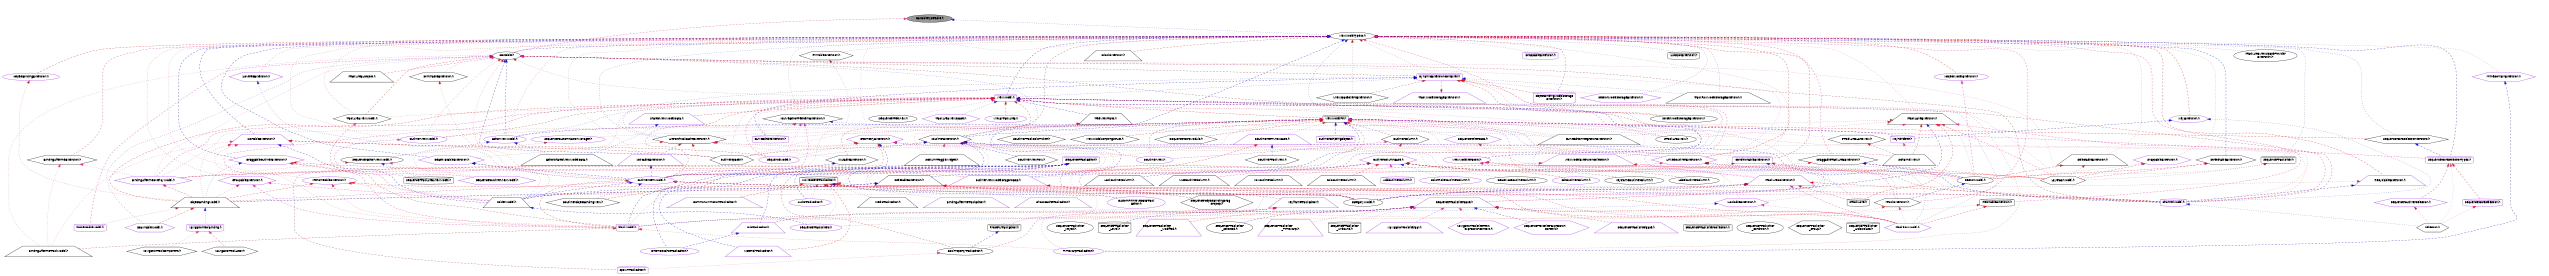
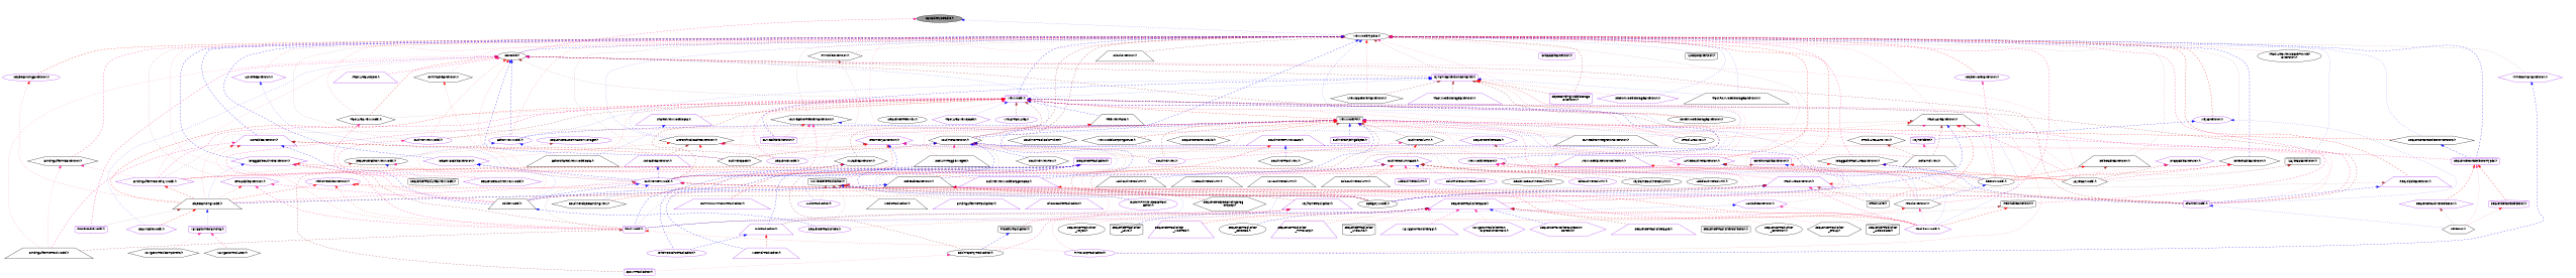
  digraph {
    node [color=purple fillcolor=white fontname=Helvetica fontsize=10 shape=hexagon style=filled]
    edge [color=blue dir=back fontname=Helvetica fontsize=10 labelfontname=Helvetica labelfontsize=10 style=dotted]
    n1 [color=black fillcolor=grey60 fontcolor=black height=0.2 label="CastableTypeTable.h" shape=ellipse width=0.4]
    n2 [color=black height=0.2 label="ICastable.h" shape=ellipse width=0.4]
    n3 [color=black height=0.2 label="ViewModelTypeID.h" shape=ellipse width=0.4]
    n4 [height=0.2 label="BindingLifetimeOverlayModel.h" width=0.4]
    n5 [height=0.2 label="PossessableModel.h" shape=cylinder width=0.4]
    n6 [height=0.2 label="SpawnableModel.h" width=0.4]
    n7 [color=black height=0.2 label="BindingLifetimeTrackModel.h" shape=trapezium width=0.4]
    n8 [color=black height=0.2 label="CategoryModel.h" shape=ellipse width=0.4]
    n9 [height=0.2 label="ChannelModel.h" shape=cylinder width=0.4]
    n10 [height=0.2 label="DynamicExtensionContainer.h" shape=cylinder width=0.4]
    n11 [height=0.2 label="OutlinerItemModel.h" shape=ellipse width=0.4]
    n12 [height=0.2 label="ViewModel.h" shape=cylinder width=0.4]
    n13 [height=0.2 label="EditorViewModel.h" shape=ellipse width=0.4]
    n14 [color=black height=0.2 label="IOutlinerExtension.h" width=0.4]
    n15 [height=0.2 label="LinkedOutlinerExtension.h" width=0.4]
    n16 [color=black height=0.2 label="LayerBarModel.h" width=0.4]
    n17 [color=black height=0.2 label="OutlinerSpacer.h" width=0.4]
    n18 [height=0.2 label="OutlinerViewModel.h" shape=ellipse width=0.4]
    n19 [color=black height=0.2 label="TrackAreaViewModel.h" width=0.4]
-   n20 [color=black height=0.2 label="ITrackAreaHotspot.h" shape=trapezium width=0.4]
+   n20 [height=0.2 label="ITrackAreaHotspot.h" shape=trapezium width=0.4]
    n21 [color=black height=0.2 label="HierarchicalCacheExtension.h" width=0.4]
    n22 [color=black height=0.2 label="IViewSpaceClientExtension.h" width=0.4]
    n23 [height=0.2 label="ObjectBindingModelStorage\lExtension.h" shape=cylinder width=0.4]
    n24 [height=0.2 label="SectionModelStorageExtension.h" width=0.4]
    n25 [color=black height=0.2 label="TrackRowModelStorageExtension.h" shape=trapezium width=0.4]
    n26 [height=0.2 label="IConditionableExtension.h" shape=cylinder width=0.4]
    n27 [height=0.2 label="IDeactivatableExtension.h" width=0.4]
    n28 [height=0.2 label="ILockableExtension.h" width=0.4]
    n29 [color=black height=0.2 label="IMutableExtension.h" width=0.4]
    n30 [height=0.2 label="ISoloableExtension.h" shape=trapezium width=0.4]
    n31 [color=black height=0.2 label="ITrackExtension.h" width=0.4]
    n32 [height=0.2 label="ITrackAreaExtension.h" shape=trapezium width=0.4]
    n33 [color=black height=0.2 label="SequencerCoreSelectionIterators.h" width=0.4]
    n34 [height=0.2 label="SequencerCoreSelectionTypes.h" shape=cylinder width=0.4]
    n35 [color=black height=0.2 label="IBindingLifetimeExtension.h" width=0.4]
    n36 [color=black height=0.2 label="IClockExtension.h" shape=trapezium width=0.4]
    n37 [color=black height=0.2 label="ICurveEditorTreeItemExtension.h" width=0.4]
    n38 [color=black height=0.2 label="IDeletableExtension.h" shape=trapezium width=0.4]
    n39 [color=black height=0.2 label="IDimmableExtension.h" width=0.4]
    n40 [height=0.2 label="IDraggableOutlinerExtension.h" width=0.4]
    n41 [color=black height=0.2 label="IDraggableTrackAreaExtension.h" width=0.4]
    n42 [height=0.2 label="IDroppableExtension.h" shape=cylinder width=0.4]
    n43 [height=0.2 label="IGeometryExtension.h" width=0.4]
    n44 [height=0.2 label="IGroupableExtension.h" width=0.4]
    n45 [color=black height=0.2 label="IHotspotExtension.h" shape=cylinder width=0.4]
    n46 [height=0.2 label="IHoveredExtension.h" width=0.4]
    n47 [height=0.2 label="IKeyExtension.h" shape=ellipse width=0.4]
-   n48 [color=black height=0.2 label="SequencerTrackFilter.h" shape=cylinder width=0.4]
+   n48 [color=black height=0.2 label="ILayerBarExtension.h" shape=cylinder width=0.4]
    n49 [height=0.2 label="IObjectBindingExtension.h" shape=ellipse width=0.4]
    n50 [height=0.2 label="IObjectModelExtension.h" shape=ellipse width=0.4]
    n51 [color=black height=0.2 label="IPinnableExtension.h" width=0.4]
    n52 [height=0.2 label="IRecyclableExtension.h" shape=trapezium width=0.4]
    n53 [height=0.2 label="IRenameableExtension.h" shape=ellipse width=0.4]
    n54 [color=black height=0.2 label="IResizableExtension.h" shape=cylinder width=0.4]
    n55 [color=black height=0.2 label="ISelectableExtension.h" shape=trapezium width=0.4]
    n56 [height=0.2 label="ISnappableExtension.h" width=0.4]
    n57 [height=0.2 label="ISortableExtension.h" shape=trapezium width=0.4]
    n58 [color=black height=0.2 label="IStretchableExtension.h" width=0.4]
    n59 [height=0.2 label="ITimeDomainExtension.h" width=0.4]
    n60 [color=black height=0.2 label="ITrackAreaViewSpaceProvider\lExtension.h" shape=ellipse width=0.4]
    n61 [color=black height=0.2 label="ITrackLaneExtension.h" shape=trapezium width=0.4]
    n62 [height=0.2 label="ViewModelExtensionCollection.h" shape=trapezium width=0.4]
    n63 [color=black height=0.2 label="ObjectBindingModel.h" shape=trapezium width=0.4]
    n64 [color=black height=0.2 label="Selection.h" width=0.4]
    n65 [height=0.2 label="CurveEditorExtension.h" shape=cylinder width=0.4]
    n66 [color=black height=0.2 label="CurveEditorIntegrationExtension.h" shape=trapezium width=0.4]
    n67 [color=black height=0.2 label="FolderModelStorageExtension.h" shape=ellipse width=0.4]
    n68 [height=0.2 label="TimeWarpTrackEditor.h" shape=ellipse width=0.4]
    n69 [height=0.2 label="TrackModelStorageExtension.h" shape=trapezium width=0.4]
    n70 [height=0.2 label="TrackModel.h" shape=cylinder width=0.4]
    n71 [height=0.2 label="TrackRowModel.h" width=0.4]
    n72 [color=black height=0.2 label="FolderModel.h" shape=trapezium width=0.4]
    n73 [color=black height=0.2 label="SOutlinerObjectBindingView.h" width=0.4]
    n74 [color=black height=0.2 label="SectionModel.h" shape=ellipse width=0.4]
    n75 [height=0.2 label="SequenceModel.h" shape=ellipse width=0.4]
    n76 [color=black height=0.2 label="ISequencerTreeView.h" shape=ellipse width=0.4]
    n77 [color=black height=0.2 label="STrackAreaView.h" shape=ellipse width=0.4]
    n78 [height=0.2 label="SharedViewModelData.h" shape=trapezium width=0.4]
    n79 [height=0.2 label="TrackAreaViewSpace.h" width=0.4]
    n80 [color=black height=0.2 label="TreeViewTraits.h" shape=trapezium width=0.4]
    n81 [height=0.2 label="ViewModelIterators.h" shape=ellipse width=0.4]
    n82 [color=black height=0.2 label="ViewModelPtr.h" shape=cylinder width=0.4]
    n83 [height=0.2 label="VirtualTrackArea.h" shape=ellipse width=0.4]
    n84 [color=black height=0.2 label="EditorSharedViewModelData.h" shape=trapezium width=0.4]
    n85 [color=black height=0.2 label="SequencerEditorViewModel.h" shape=ellipse width=0.4]
    n86 [height=0.2 label="ISequencerTrackEditor.h" shape=cylinder width=0.4]
    n87 [color=black height=0.2 label="SColumnToggleWidget.h" shape=trapezium width=0.4]
    n88 [height=0.2 label="SOutlinerView.h" shape=ellipse width=0.4]
    n89 [color=black height=0.2 label="SOutlinerViewRow.h" width=0.4]
    n90 [color=black height=0.2 label="STrackLane.h" shape=cylinder width=0.4]
    n91 [height=0.2 label="SequencerOutlinerViewModel.h" width=0.4]
    n92 [color=black height=0.2 label="SequencerTrackAreaViewModel.h" shape=cylinder width=0.4]
    n93 [height=0.2 label="NavigationToolBinding.h" shape=cylinder width=0.4]
    n94 [color=black height=0.2 label="NavigationToolActor.h" width=0.4]
    n95 [color=black height=0.2 label="NavigationToolComponent.h" width=0.4]
    n96 [height=0.2 label="SequencerTrackFilters.h" shape=ellipse width=0.4]
    n97 [height=0.2 label="SequencerTrackFilterBase.h" shape=trapezium width=0.4]
    n98 [color=black height=0.2 label="IOutlinerColumn.h" width=0.4]
    n99 [color=black height=0.2 label="ISequencerCoreModule.h" width=0.4]
    n100 [height=0.2 label="KeyRenderer.h" shape=cylinder width=0.4]
    n101 [color=black height=0.2 label="SChannelView.h" shape=trapezium width=0.4]
    n102 [height=0.2 label="OutlinerScriptingObject.h" shape=cylinder width=0.4]
    n103 [height=0.2 label="OutlinerViewModelDragDropOp.h" shape=trapezium width=0.4]
    n104 [height=0.2 label="SOutlinerItemViewBase.h" shape=trapezium width=0.4]
    n105 [color=black height=0.2 label="SOutlinerTrackColorPicker.h" width=0.4]
    n106 [color=black height=0.2 label="STrackAreaLaneView.h" width=0.4]
    n107 [height=0.2 label="SequencerCustomizationManager.h" shape=ellipse width=0.4]
    n108 [height=0.2 label="SequencerFilterData.h" width=0.4]
    n109 [color=black height=0.2 label="ViewModelScriptingStruct.h" width=0.4]
    n110 [height=0.2 label="AudioTrackEditor.h" shape=ellipse width=0.4]
    n111 [color=black height=0.2 label="BoolPropertyTrackEditor.h" shape=ellipse width=0.4]
    n112 [height=0.2 label="SpawnTrackEditor.h" shape=cylinder width=0.4]
    n113 [height=0.2 label="CinematicShotTrackEditor.h" shape=ellipse width=0.4]
    n114 [height=0.2 label="CustomPrimitiveDataTrack\lEditor.h" shape=ellipse width=0.4]
    n115 [height=0.2 label="MaterialTrackEditor.h" shape=trapezium width=0.4]
    n116 [color=black height=0.2 label="MovieSceneTrackEditor.h" shape=cylinder width=0.4]
    n117 [height=0.2 label="SubTrackEditor.h" shape=trapezium width=0.4]
    n118 [height=0.2 label="BindingLifetimeTrackEditor.h" shape=trapezium width=0.4]
    n119 [height=0.2 label="ChaosCacheTrackEditor.h" shape=trapezium width=0.4]
    n120 [height=0.2 label="CommonAnimationTrackEditor.h" shape=trapezium width=0.4]
    n121 [height=0.2 label="KeyframeTrackEditor.h" shape=trapezium width=0.4]
    n122 [color=black height=0.2 label="PropertyTrackEditor.h" shape=cylinder width=0.4]
    n123 [color=black height=0.2 label="MediaTrackEditor.h" shape=trapezium width=0.4]
    n124 [height=0.2 label="NavigationToolFilterBar.h" shape=trapezium width=0.4]
    n125 [height=0.2 label="NavigationToolFilterText\lExpressionContext.h" width=0.4]
    n126 [height=0.2 label="SequencerTextFilterExpression\lContext.h" width=0.4]
    n127 [height=0.2 label="SequencerTrackFilterBase.h" shape=trapezium width=0.4]
    n128 [color=black height=0.2 label="SequencerTrackFilterCollection.h" shape=cylinder width=0.4]
    n129 [color=black height=0.2 label="SequencerTrackFilter\l_Condition.h" shape=ellipse width=0.4]
    n130 [color=black height=0.2 label="SequencerTrackFilter\l_Group.h" width=0.4]
    n131 [color=black height=0.2 label="SequencerTrackFilter\l_HideIsolate.h" shape=cylinder width=0.4]
    n132 [color=black height=0.2 label="SequencerTrackFilter\l_Keyed.h" shape=ellipse width=0.4]
    n133 [color=black height=0.2 label="SequencerTrackFilter\l_Level.h" shape=cylinder width=0.4]
    n134 [height=0.2 label="SequencerTrackFilter\l_Modified.h" shape=trapezium width=0.4]
    n135 [color=black height=0.2 label="SequencerTrackFilter\l_Selected.h" shape=ellipse width=0.4]
    n136 [height=0.2 label="SequencerTrackFilter\l_TimeWarp.h" shape=trapezium width=0.4]
    n137 [color=black height=0.2 label="SequencerTrackFilter\l_Unbound.h" shape=cylinder width=0.4]
    n138 [height=0.2 label="OutlinerColumnBase.h" width=0.4]
    n139 [color=black height=0.2 label="SequencerObjectBindingDrag\lDropOp.h" width=0.4]
    n140 [color=black height=0.2 label="SOutlinerTrackView.h" width=0.4]
    n141 [height=0.2 label="SequencerCoreSelection.h" shape=cylinder width=0.4]
    n142 [height=0.2 label="SequencerOutlinerSelection.h" width=0.4]
    n143 [height=0.2 label="AddOutlinerColumn.h" shape=cylinder width=0.4]
    n144 [height=0.2 label="ColorPickerOutlinerColumn.h" shape=ellipse width=0.4]
    n145 [color=black height=0.2 label="DeactivateOutlinerColumn.h" shape=ellipse width=0.4]
    n146 [height=0.2 label="EditOutlinerColumn.h" shape=ellipse width=0.4]
    n147 [color=black height=0.2 label="KeyFrameOutlinerColumn.h" shape=ellipse width=0.4]
    n148 [color=black height=0.2 label="LabelOutlinerColumn.h" shape=ellipse width=0.4]
    n149 [color=black height=0.2 label="LockOutlinerColumn.h" shape=trapezium width=0.4]
    n150 [color=black height=0.2 label="MuteOutlinerColumn.h" shape=trapezium width=0.4]
    n151 [color=black height=0.2 label="NavOutlinerColumn.h" shape=trapezium width=0.4]
    n152 [color=black height=0.2 label="SoloOutlinerColumn.h" shape=trapezium width=0.4]
    n1 -> n2 [color=deeppink style=dashed]
    n1 -> n3
    n2 -> n4 [color=deeppink]
    n2 -> n5 [color=deeppink style=dashed]
    n2 -> n6
    n2 -> n7 [color=deeppink]
    n2 -> n8 [color=brown style=dashed]
    n2 -> n9 [color=brown style=dashed]
    n2 -> n10 [color=brown style=dashed]
    n2 -> n11 [color=red]
    n2 -> n12 [color=brown]
    n2 -> n13 [style=dashed]
    n2 -> n14
    n2 -> n15 [color=deeppink]
    n2 -> n16 [color=deeppink]
    n2 -> n17 [style=dashed]
    n2 -> n18 [color=red]
    n2 -> n19 [color=red style=dashed]
    n2 -> n20 [color=deeppink style=dashed]
    n3 -> n2 [style=dashed]
    n3 -> n10 [color=brown]
    n3 -> n12 [style=dashed]
    n3 -> n13 [color=red]
+   n3 -> n14 [color=brown style=dashed]
    n3 -> n15 [color=red style=dashed]
    n3 -> n18 [color=brown]
    n3 -> n19 [color=red]
    n3 -> n21
    n3 -> n22 [color=red]
    n3 -> n23 [color=brown style=dashed]
    n3 -> n24
    n3 -> n25
    n3 -> n26 [color=red style=dashed]
    n3 -> n27 [style=dashed]
    n3 -> n28 [color=brown]
    n3 -> n29 [color=brown style=dashed]
    n3 -> n30 [color=brown]
    n3 -> n31 [color=deeppink style=dashed]
-   n3 -> n32 [color=deeppink style=dashed]
+   n3 -> n32 [color=deeppink]
    n3 -> n33
    n3 -> n34 [style=dashed]
    n3 -> n35 [color=deeppink style=dashed]
    n3 -> n36 [color=brown style=dashed]
    n3 -> n37 [color=brown]
    n3 -> n38 [style=dashed]
    n3 -> n39 [color=deeppink]
    n3 -> n40 [style=dashed]
    n3 -> n41 [color=deeppink style=dashed]
    n3 -> n42 [color=deeppink]
    n3 -> n43 [color=deeppink]
    n3 -> n44 [color=brown]
    n3 -> n45
    n3 -> n46 [color=red]
    n3 -> n47 [color=red style=dashed]
    n3 -> n48
    n3 -> n49 [color=red style=dashed]
    n3 -> n50 [color=red style=dashed]
    n3 -> n51 [color=brown]
    n3 -> n52 [color=red style=dashed]
    n3 -> n53 [color=deeppink]
    n3 -> n54 [color=deeppink style=dashed]
    n3 -> n55 [color=brown]
    n3 -> n56 [color=brown]
    n3 -> n57 [style=dashed]
    n3 -> n58 [style=dashed]
    n3 -> n59 [color=brown]
    n3 -> n60 [color=red]
    n3 -> n61 [color=deeppink]
    n3 -> n62
    n4 -> n63 [color=red style=dashed]
    n9 -> n64
    n10 -> n12
    n10 -> n21
    n10 -> n22 [color=brown style=dashed]
    n10 -> n23 [color=brown style=dashed]
    n10 -> n24 [color=red]
    n10 -> n25
    n10 -> n65 [style=dashed]
    n10 -> n66 [color=red]
    n10 -> n67 [color=brown style=dashed]
    n10 -> n68 [color=red]
-   n69 -> n10 [color=brown style=dashed]
+   n10 -> n69 [color=brown style=dashed]
    n11 -> n8 [color=brown style=dashed]
    n11 -> n9 [color=brown style=dashed]
    n11 -> n63 [color=deeppink style=dashed]
-   n11 -> n70 [color=brown style=dashed]
+   n11 -> n70 [color=brown]
    n11 -> n71 [color=deeppink style=dashed]
    n11 -> n72 [style=dashed]
    n11 -> n73
    n12 -> n4 [color=deeppink style=dashed]
    n12 -> n8 [color=deeppink]
    n12 -> n9 [color=brown style=dashed]
    n12 -> n11 [color=brown style=dashed]
    n12 -> n13
    n12 -> n14 [color=brown style=dashed]
    n12 -> n16 [color=deeppink]
    n12 -> n17 [color=deeppink]
    n12 -> n18 [color=brown style=dashed]
    n12 -> n19 [color=brown]
    n12 -> n31
    n12 -> n63 [color=red style=dashed]
    n12 -> n65 [color=red]
    n12 -> n66 [color=red]
    n12 -> n67 [color=red style=dashed]
    n12 -> n70 [color=deeppink style=dashed]
    n12 -> n71
    n12 -> n72 [color=red]
    n12 -> n74
    n12 -> n75 [color=deeppink style=dashed]
    n12 -> n76 [color=deeppink]
    n12 -> n77 [color=deeppink style=dashed]
    n12 -> n78 [color=red style=dashed]
    n12 -> n79
    n12 -> n80 [style=dashed]
    n12 -> n81 [style=dashed]
    n12 -> n82 [color=red style=dashed]
    n12 -> n83 [color=brown style=dashed]
    n13 -> n84
    n13 -> n85
    n14 -> n8 [color=brown]
    n14 -> n9 [style=dashed]
    n14 -> n11 [style=dashed]
    n14 -> n15 [color=brown]
    n14 -> n17 [color=brown style=dashed]
    n14 -> n72 [color=brown]
    n14 -> n75
    n14 -> n86 [color=deeppink]
    n14 -> n87 [color=deeppink]
    n14 -> n88 [color=brown]
    n14 -> n89 [style=dashed]
    n14 -> n90
    n15 -> n4 [color=deeppink style=dashed]
    n15 -> n8
    n15 -> n9 [color=brown]
    n15 -> n16 [color=red]
    n15 -> n74 [color=brown]
    n18 -> n91 [color=deeppink style=dashed]
    n19 -> n92 [color=deeppink style=dashed]
    n21 -> n11 [color=red]
    n21 -> n26 [color=red]
    n21 -> n27 [color=red]
    n21 -> n28 [color=brown]
    n21 -> n29 [color=deeppink]
    n21 -> n30 [color=brown style=dashed]
    n26 -> n70 [color=brown]
    n26 -> n71
    n26 -> n74 [color=red style=dashed]
    n27 -> n11 [style=dashed]
    n27 -> n72
    n28 -> n70
    n28 -> n71 [color=deeppink]
    n29 -> n11 [style=dashed]
    n30 -> n11 [style=dashed]
    n31 -> n70 [color=red]
    n31 -> n71 [color=deeppink]
    n32 -> n8 [style=dashed]
-   n32 -> n9 [color=red style=dashed]
-   n32 -> n63 [color=brown]
+   n32 -> n9 [color=red]
+   n32 -> n63 [color=brown style=dashed]
    n32 -> n70
    n32 -> n71 [color=deeppink style=dashed]
    n32 -> n72 [color=red style=dashed]
    n32 -> n90 [color=brown style=dashed]
    n33 -> n34 [style=dashed]
    n34 -> n64 [color=deeppink]
    n34 -> n141 [color=red style=dashed]
    n34 -> n142 [color=red style=dashed]
    n35 -> n4 [color=deeppink]
    n35 -> n7 [color=deeppink]
    n37 -> n11 [color=deeppink style=dashed]
    n37 -> n65 [color=red]
    n37 -> n66
    n37 -> n75 [color=deeppink]
    n38 -> n8 [color=deeppink]
    n38 -> n9 [color=deeppink style=dashed]
    n38 -> n63 [style=dashed]
+   n38 -> n70
    n38 -> n71 [color=red style=dashed]
    n38 -> n72 [style=dashed]
    n39 -> n11 [color=red]
    n40 -> n63
    n40 -> n70 [color=brown style=dashed]
    n40 -> n72 [color=deeppink style=dashed]
    n40 -> n103 [color=red style=dashed]
    n41 -> n16 [color=red style=dashed]
    n41 -> n74 [style=dashed]
    n41 -> n103 [color=red]
    n43 -> n8
    n43 -> n9 [color=deeppink]
    n43 -> n11 [color=red style=dashed]
    n43 -> n17 [color=brown]
    n43 -> n70 [style=dashed]
    n43 -> n74 [color=deeppink]
    n43 -> n75 [color=red]
    n44 -> n63 [color=red]
    n44 -> n70 [color=deeppink style=dashed]
    n44 -> n72 [color=deeppink style=dashed]
    n46 -> n11
    n47 -> n9
    n47 -> n100 [style=dashed]
    n48 -> n16 [color=brown]
    n48 -> n74 [color=brown]
    n49 -> n63 [color=red]
    n50 -> n74 [color=deeppink style=dashed]
    n51 -> n11 [color=brown]
    n52 -> n8 [color=brown]
    n52 -> n9 [style=dashed]
    n53 -> n63 [color=red style=dashed]
    n53 -> n70 [color=red]
    n53 -> n71 [color=red style=dashed]
    n53 -> n72 [color=red]
    n54 -> n70 [color=brown]
    n54 -> n71 [color=red style=dashed]
    n55 -> n16 [color=brown]
    n55 -> n74 [color=red style=dashed]
    n56 -> n16 [color=brown style=dashed]
    n56 -> n74 [color=deeppink]
-   n57 -> n7 [color=deeppink]
+   n57 -> n7 [color=deeppink style=dashed]
    n57 -> n17 [color=red style=dashed]
    n57 -> n63 [color=red]
    n57 -> n70 [color=red]
    n57 -> n72 [style=dashed]
    n57 -> n75 [color=brown style=dashed]
    n58 -> n16 [color=deeppink style=dashed]
    n58 -> n74 [color=red style=dashed]
    n59 -> n68 [style=dashed]
    n61 -> n4 [color=brown]
    n61 -> n8 [style=dashed]
    n61 -> n9 [color=deeppink style=dashed]
    n61 -> n16 [color=deeppink style=dashed]
    n61 -> n74 [color=brown]
    n61 -> n77 [color=red]
    n61 -> n90 [color=red style=dashed]
    n61 -> n101 [color=brown style=dashed]
    n61 -> n106 [color=deeppink]
    n62 -> n4 [color=red style=dashed]
    n62 -> n16 [color=red style=dashed]
    n63 -> n5 [color=brown]
    n63 -> n6 [color=red style=dashed]
    n63 -> n93
    n70 -> n7 [color=brown style=dashed]
    n70 -> n68 [color=red]
    n72 -> n96 [style=dashed]
    n74 -> n31 [style=dashed]
    n78 -> n84
    n80 -> n14 [color=deeppink]
    n80 -> n88 [color=red]
    n81 -> n8 [color=deeppink]
    n81 -> n9 [color=brown style=dashed]
    n81 -> n31 [color=deeppink style=dashed]
    n81 -> n32 [color=deeppink]
    n82 -> n8 [color=brown style=dashed]
    n82 -> n9 [color=red]
    n82 -> n13 [style=dashed]
    n82 -> n14 [style=dashed]
    n82 -> n15
    n82 -> n17 [color=deeppink]
    n82 -> n18 [color=red]
    n82 -> n21 [color=deeppink]
    n82 -> n33 [color=red style=dashed]
    n82 -> n34 [color=deeppink style=dashed]
    n82 -> n65 [color=brown]
    n82 -> n66 [color=brown]
    n82 -> n77
    n82 -> n81 [color=red]
    n82 -> n86 [color=brown]
    n82 -> n87 [color=red]
    n82 -> n88 [color=brown style=dashed]
    n82 -> n97 [color=deeppink style=dashed]
    n82 -> n98 [color=brown style=dashed]
    n82 -> n99 [color=red style=dashed]
-   n82 -> n100 [style=dashed]
    n82 -> n101 [color=deeppink style=dashed]
    n82 -> n102 [style=dashed]
    n82 -> n103 [style=dashed]
    n82 -> n104 [color=brown]
    n82 -> n105 [color=deeppink]
    n82 -> n106 [color=deeppink]
    n82 -> n107 [color=deeppink]
    n82 -> n108 [color=red]
    n82 -> n109 [color=red style=dashed]
    n85 -> n4 [color=brown]
    n85 -> n91 [color=deeppink]
    n85 -> n92
-   n86 -> n110 [style=dashed]
+   n86 -> n110
    n86 -> n111 [color=brown style=dashed]
    n86 -> n112 [color=brown style=dashed]
    n86 -> n113 [style=dashed]
    n86 -> n114 [style=dashed]
    n86 -> n115 [style=dashed]
    n86 -> n116 [color=deeppink style=dashed]
    n86 -> n117 [style=dashed]
    n93 -> n94 [color=deeppink style=dashed]
    n93 -> n95 [color=deeppink]
    n97 -> n96 [color=red]
    n97 -> n124 [color=deeppink style=dashed]
    n97 -> n125 [color=deeppink]
    n97 -> n126 [style=dashed]
    n97 -> n127 [color=brown style=dashed]
    n97 -> n128 [color=deeppink]
    n97 -> n129 [color=red]
    n97 -> n130 [color=deeppink]
    n97 -> n131 [color=brown]
    n97 -> n132 [color=red]
    n97 -> n133 [style=dashed]
    n97 -> n134 [color=red style=dashed]
    n97 -> n135 [style=dashed]
    n97 -> n136 [color=red]
    n97 -> n137 [color=deeppink]
    n98 -> n88 [color=deeppink style=dashed]
    n98 -> n138 [color=red]
    n100 -> n101 [color=deeppink]
    n103 -> n139 [color=red style=dashed]
    n104 -> n73 [color=red style=dashed]
    n104 -> n140 [style=dashed]
    n106 -> n101 [color=brown style=dashed]
    n107 -> n85 [color=brown]
    n108 -> n97 [color=brown]
    n111 -> n112 [color=deeppink]
    n116 -> n97 [color=deeppink]
    n116 -> n110 [color=brown]
    n116 -> n114 [color=brown]
-   n116 -> n115 [color=red style=dashed]
+   n117 -> n115 [color=red style=dashed]
    n116 -> n117 [color=brown]
    n116 -> n118 [color=brown]
    n116 -> n119
-   n116 -> n120 [color=red style=dashed]
+   n29 -> n120 [color=red style=dashed]
    n116 -> n121 [color=brown style=dashed]
    n116 -> n122 [color=red]
    n116 -> n123 [color=brown]
    n117 -> n113 [style=dashed]
    n121 -> n68 [color=red]
    n121 -> n111 [color=deeppink style=dashed]
    n121 -> n117 [color=brown style=dashed]
    n121 -> n122 [color=deeppink]
    n122 -> n111 [style=dashed]
    n138 -> n143 [color=deeppink]
    n138 -> n144
    n138 -> n145 [color=brown]
    n138 -> n146 [color=red style=dashed]
    n138 -> n147 [color=brown style=dashed]
    n138 -> n148 [color=brown style=dashed]
    n138 -> n149 [style=dashed]
    n138 -> n150 [color=deeppink style=dashed]
    n138 -> n151 [color=brown]
    n138 -> n152 [color=red style=dashed]
    n141 -> n64 [color=red]
    n142 -> n64 [color=brown]
  }
